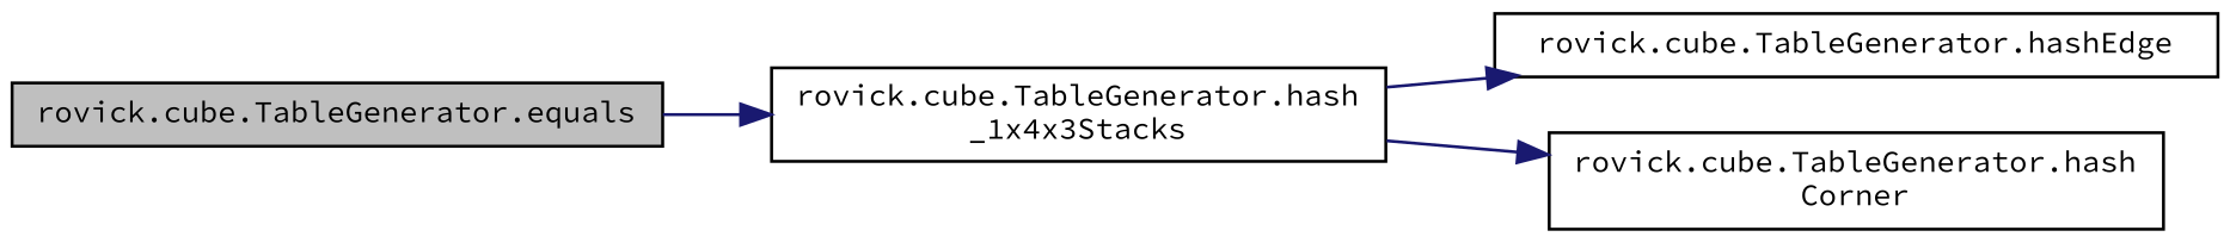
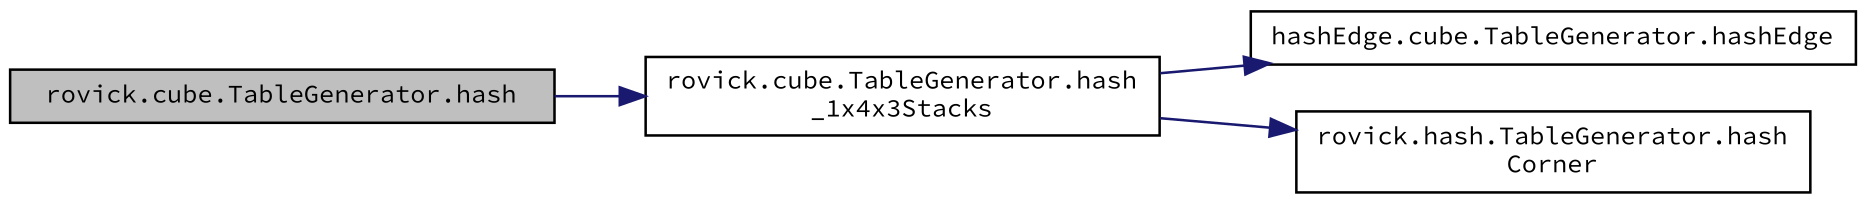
  digraph {
    fontname="Source Code Pro"
    rankdir=LR
    node [color=black fillcolor=white fontname="Source Code Pro" fontsize=10 shape=record style=filled]
    edge [color=midnightblue fontname="Source Code Pro" fontsize=10 labelfontname=Helvetica labelfontsize=10 style=solid]
-   n1 [fillcolor=grey75 fontcolor=black height=0.2 label="rovick.cube.TableGenerator.equals" width=0.4]
+   n1 [fillcolor=grey75 fontcolor=black height=0.2 label="rovick.cube.TableGenerator.hash" width=0.4]
    n2 [height=0.2 label="rovick.cube.TableGenerator.hash\l_1x4x3Stacks" width=0.4]
-   n3 [height=0.2 label="rovick.cube.TableGenerator.hashEdge" width=0.4]
-   n4 [height=0.2 label="rovick.cube.TableGenerator.hash\lCorner" width=0.4]
+   n3 [height=0.2 label="hashEdge.cube.TableGenerator.hashEdge" width=0.4]
+   n4 [height=0.2 label="rovick.hash.TableGenerator.hash\lCorner" width=0.4]
    n1 -> n2
    n2 -> n3
    n2 -> n4
  }
